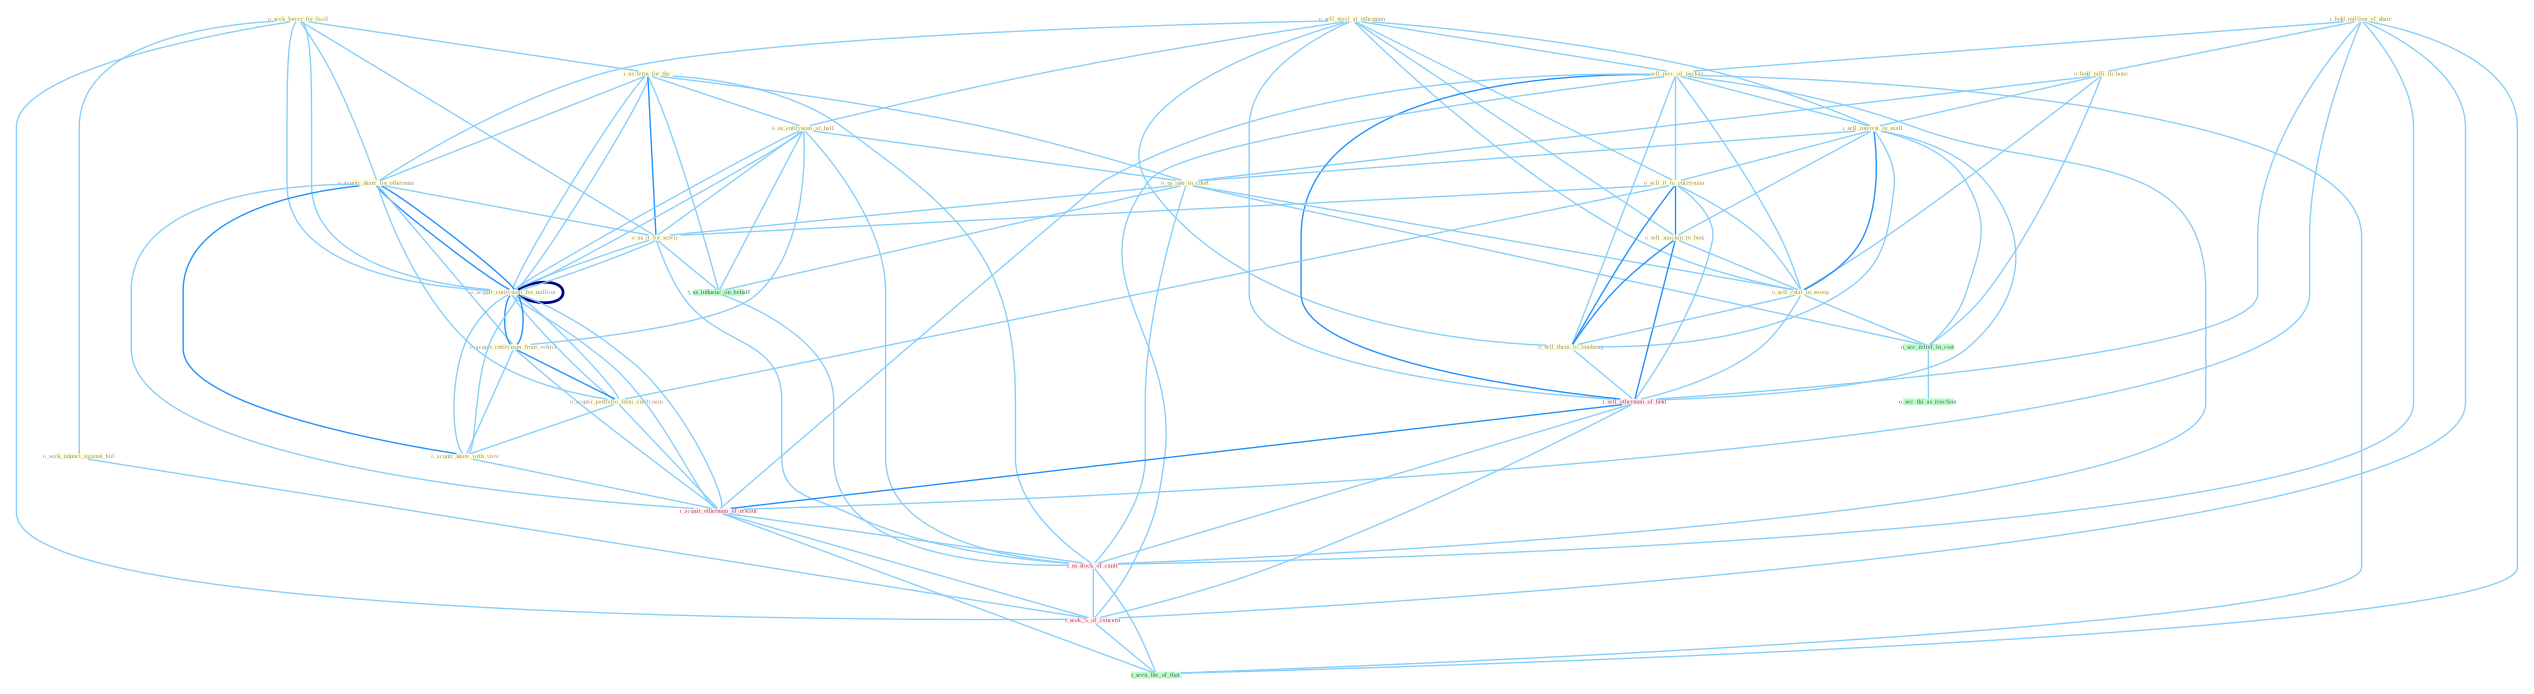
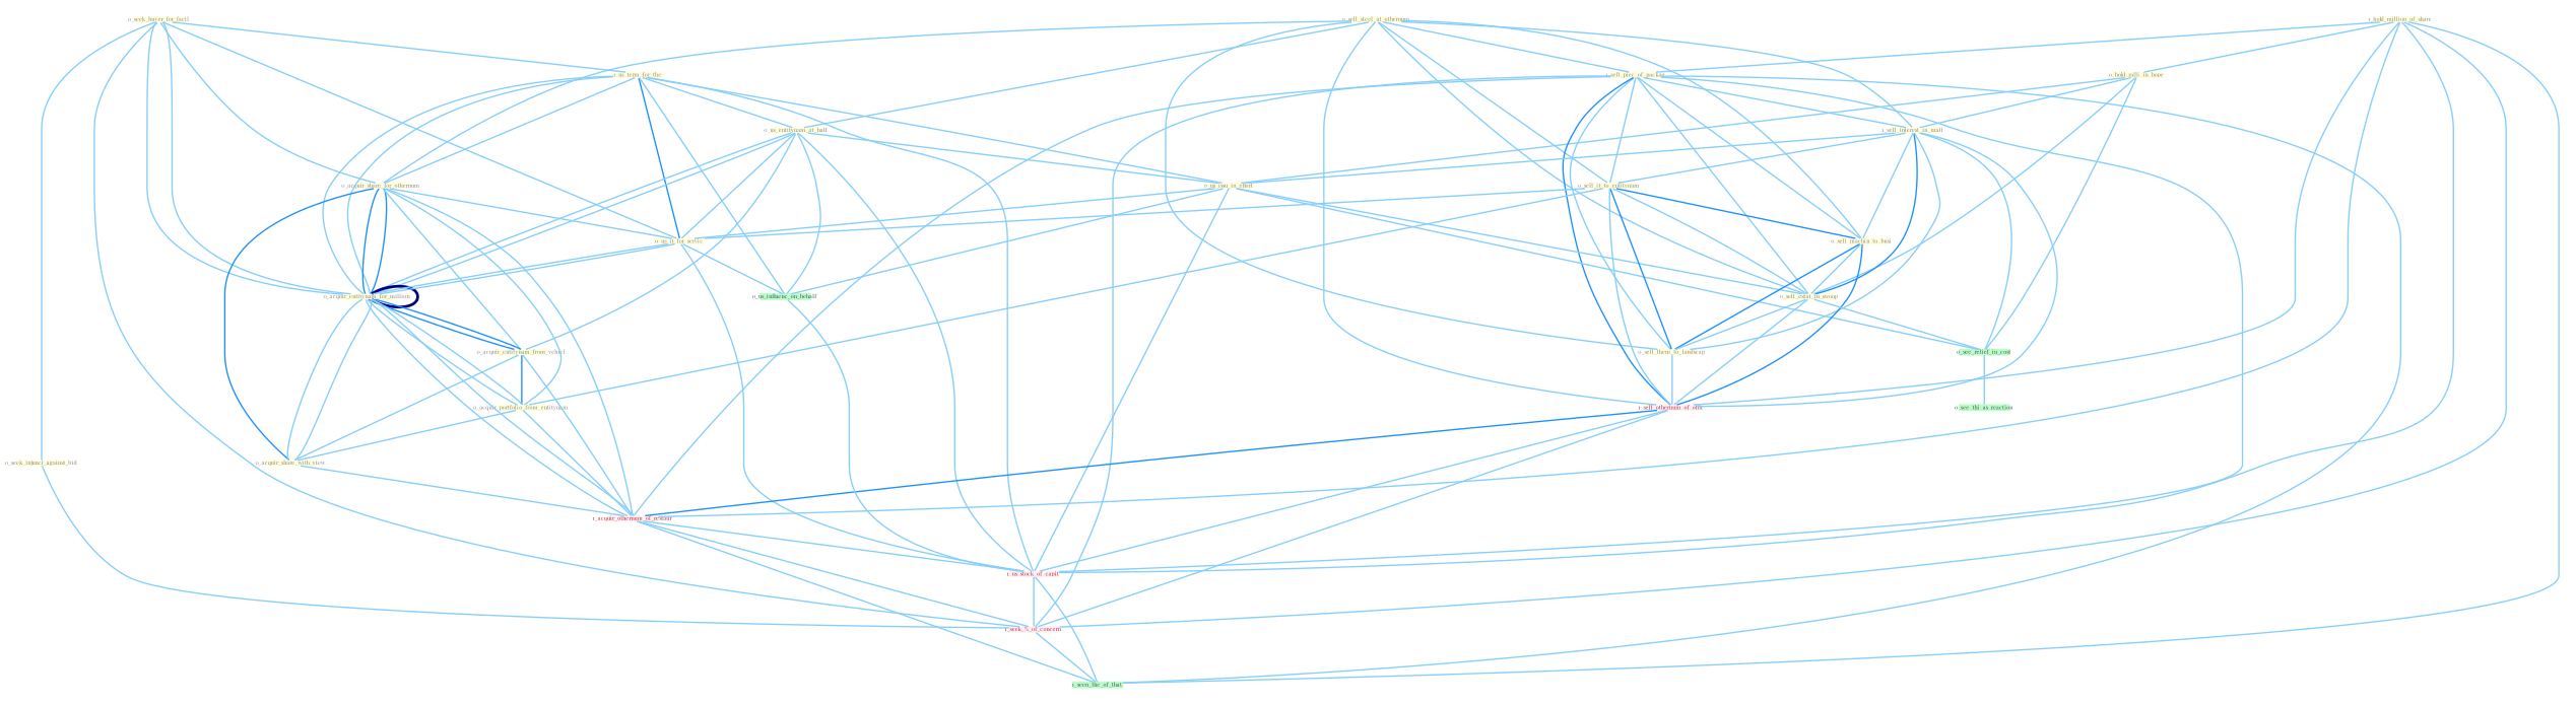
  graph {
    fontname="Playfair Display"
    node [color="#ffffe0" fixedsize=true fontcolor="#8b7d6b" fontname="Playfair Display" fontsize=4 shape=polygon style=filled]
    edge [color="#87cefa" fontname="Playfair Display" w=1]
    "1_hold_million_of_share " [height=.06 width=.5]
    "0_sell_steel_at_othernum " [height=.06 width=.5]
    "0_seek_buyer_for_facil " [height=.06 width=.5]
    "0_hold_ralli_in_hope " [height=.06 width=.5]
    "1_us_term_for_the " [height=.06 width=.5]
    "1_sell_piec_of_packag " [height=.06 width=.5]
    "1_sell_interest_in_mall " [height=.06 width=.5]
    "0_us_entitynam_at_half " [height=.06 width=.5]
    "0_us_issu_in_effort " [height=.06 width=.5]
    "0_sell_it_to_entitynam " [height=.06 width=.5]
    "0_acquir_share_for_othernum " [height=.06 width=.5]
    "0_sell_machin_to_busi " [height=.06 width=.5]
    "0_acquir_entitynam_for_million " [height=.06 width=.5]
    "0_seek_injunct_against_bid " [height=.06 width=.5]
    "0_acquir_entitynam_from_vehicl " [height=.06 width=.5]
    "0_sell_estat_in_swoop " [height=.06 width=.5]
    "0_sell_them_to_landscap " [height=.06 width=.5]
    "0_us_it_for_servic " [height=.06 width=.5]
    "0_acquir_portfolio_from_entitynam " [height=.06 width=.5]
    "0_acquir_share_with_view " [height=.06 width=.5]
-   "1_sell_othernum_of_offic " [color="#fff0f5" fontcolor="#b22222" height=.06 width=.5 label="1_sell_othernum_of_hold"]
+   "1_sell_othernum_of_offic " [color="#fff0f5" fontcolor="#b22222" height=.06 width=.5]
    "1_acquir_othernum_of_restaur " [color="#fff0f5" fontcolor="#b22222" height=.06 width=.5]
    "1_us_stock_of_capit " [color="#fff0f5" fontcolor="#b22222" height=.06 width=.5]
    "1_seek_%_of_concern " [color="#fff0f5" fontcolor="#b22222" height=.06 width=.5]
    "1_seen_the_of_that " [color="#BDFCC9" fontcolor="#2f4f4f" height=.06 width=.5]
    "0_see_relief_in_cost " [color="#BDFCC9" fontcolor="#2f4f4f" height=.06 width=.5]
-   "0_us_influenc_on_behalf " [color="#BDFCC9" fontcolor="#2f4f4f" height=.06 width=.5 label="5_us_influenc_on_behalf"]
+   "0_us_influenc_on_behalf " [color="#BDFCC9" fontcolor="#2f4f4f" height=.06 width=.5]
    "0_see_thi_as_reaction " [color="#BDFCC9" fontcolor="#2f4f4f" height=.06 width=.5]
    subgraph sub_1 {
      "1_hold_million_of_share "
      "0_sell_steel_at_othernum "
      "0_seek_buyer_for_facil "
      "0_hold_ralli_in_hope "
      "1_us_term_for_the "
      "1_sell_piec_of_packag "
      "1_sell_interest_in_mall "
      "0_us_entitynam_at_half "
      "0_us_issu_in_effort "
      "0_sell_it_to_entitynam "
      "0_acquir_share_for_othernum "
      "0_sell_machin_to_busi "
      "0_acquir_entitynam_for_million "
      "0_seek_injunct_against_bid "
      "0_acquir_entitynam_from_vehicl "
      "0_sell_estat_in_swoop "
      "0_sell_them_to_landscap "
      "0_us_it_for_servic "
      "0_acquir_portfolio_from_entitynam "
      "0_acquir_share_with_view "
    }
    subgraph sub_2 {
      "1_sell_othernum_of_offic "
      "1_acquir_othernum_of_restaur "
      "1_us_stock_of_capit "
      "1_seek_%_of_concern "
    }
    "1_hold_million_of_share " -- "0_hold_ralli_in_hope "
    "1_hold_million_of_share " -- "1_sell_piec_of_packag "
    "1_hold_million_of_share " -- "1_sell_othernum_of_offic "
    "1_hold_million_of_share " -- "1_acquir_othernum_of_restaur "
    "1_hold_million_of_share " -- "1_us_stock_of_capit "
    "1_hold_million_of_share " -- "1_seek_%_of_concern "
    "1_hold_million_of_share " -- "1_seen_the_of_that "
    "0_sell_steel_at_othernum " -- "1_sell_piec_of_packag "
    "0_sell_steel_at_othernum " -- "1_sell_interest_in_mall "
    "0_sell_steel_at_othernum " -- "0_us_entitynam_at_half "
    "0_sell_steel_at_othernum " -- "0_sell_it_to_entitynam "
    "0_sell_steel_at_othernum " -- "0_acquir_share_for_othernum "
    "0_sell_steel_at_othernum " -- "0_sell_machin_to_busi "
    "0_sell_steel_at_othernum " -- "0_sell_estat_in_swoop "
    "0_sell_steel_at_othernum " -- "0_sell_them_to_landscap "
    "0_sell_steel_at_othernum " -- "1_sell_othernum_of_offic "
    "0_seek_buyer_for_facil " -- "1_us_term_for_the "
    "0_seek_buyer_for_facil " -- "0_acquir_share_for_othernum "
    "0_seek_buyer_for_facil " -- "0_acquir_entitynam_for_million "
    "0_seek_buyer_for_facil " -- "0_acquir_entitynam_for_million "
    "0_seek_buyer_for_facil " -- "0_seek_injunct_against_bid "
    "0_seek_buyer_for_facil " -- "0_us_it_for_servic "
    "0_seek_buyer_for_facil " -- "1_seek_%_of_concern "
    "0_hold_ralli_in_hope " -- "1_sell_interest_in_mall "
    "0_hold_ralli_in_hope " -- "0_us_issu_in_effort "
    "0_hold_ralli_in_hope " -- "0_sell_estat_in_swoop "
    "0_hold_ralli_in_hope " -- "0_see_relief_in_cost "
    "1_us_term_for_the " -- "0_us_entitynam_at_half "
    "1_us_term_for_the " -- "0_us_issu_in_effort "
    "1_us_term_for_the " -- "0_acquir_share_for_othernum "
    "1_us_term_for_the " -- "0_acquir_entitynam_for_million "
    "1_us_term_for_the " -- "0_acquir_entitynam_for_million "
    "1_us_term_for_the " -- "0_us_it_for_servic " [color="#1e90ff" w=2]
    "1_us_term_for_the " -- "1_us_stock_of_capit "
    "1_us_term_for_the " -- "0_us_influenc_on_behalf "
    "1_sell_piec_of_packag " -- "1_sell_interest_in_mall "
    "1_sell_piec_of_packag " -- "0_sell_it_to_entitynam "
+   "1_sell_piec_of_packag " -- "0_sell_machin_to_busi "
    "1_sell_piec_of_packag " -- "0_sell_estat_in_swoop "
    "1_sell_piec_of_packag " -- "0_sell_them_to_landscap "
    "1_sell_piec_of_packag " -- "1_sell_othernum_of_offic " [color="#1e90ff" w=2]
    "1_sell_piec_of_packag " -- "1_acquir_othernum_of_restaur "
    "1_sell_piec_of_packag " -- "1_us_stock_of_capit "
    "1_sell_piec_of_packag " -- "1_seek_%_of_concern "
    "1_sell_piec_of_packag " -- "1_seen_the_of_that "
    "1_sell_interest_in_mall " -- "0_us_issu_in_effort "
    "1_sell_interest_in_mall " -- "0_sell_it_to_entitynam "
    "1_sell_interest_in_mall " -- "0_sell_machin_to_busi "
    "1_sell_interest_in_mall " -- "0_sell_estat_in_swoop " [color="#1e90ff" w=2]
    "1_sell_interest_in_mall " -- "0_sell_them_to_landscap "
    "1_sell_interest_in_mall " -- "1_sell_othernum_of_offic "
    "1_sell_interest_in_mall " -- "0_see_relief_in_cost "
    "0_us_entitynam_at_half " -- "0_us_issu_in_effort "
    "0_us_entitynam_at_half " -- "0_acquir_entitynam_for_million "
    "0_us_entitynam_at_half " -- "0_acquir_entitynam_for_million "
    "0_us_entitynam_at_half " -- "0_acquir_entitynam_from_vehicl "
    "0_us_entitynam_at_half " -- "0_us_it_for_servic "
    "0_us_entitynam_at_half " -- "1_us_stock_of_capit "
    "0_us_entitynam_at_half " -- "0_us_influenc_on_behalf "
    "0_us_issu_in_effort " -- "0_sell_estat_in_swoop "
    "0_us_issu_in_effort " -- "0_us_it_for_servic "
    "0_us_issu_in_effort " -- "1_us_stock_of_capit "
    "0_us_issu_in_effort " -- "0_see_relief_in_cost "
    "0_us_issu_in_effort " -- "0_us_influenc_on_behalf "
    "0_sell_it_to_entitynam " -- "0_sell_machin_to_busi " [color="#1e90ff" w=2]
    "0_sell_it_to_entitynam " -- "0_sell_estat_in_swoop "
    "0_sell_it_to_entitynam " -- "0_sell_them_to_landscap " [color="#1e90ff" w=2]
    "0_sell_it_to_entitynam " -- "0_us_it_for_servic "
    "0_sell_it_to_entitynam " -- "0_acquir_portfolio_from_entitynam "
    "0_sell_it_to_entitynam " -- "1_sell_othernum_of_offic "
    "0_acquir_share_for_othernum " -- "0_acquir_entitynam_for_million " [color="#1e90ff" w=2]
    "0_acquir_share_for_othernum " -- "0_acquir_entitynam_for_million " [color="#1e90ff" w=2]
    "0_acquir_share_for_othernum " -- "0_acquir_entitynam_from_vehicl "
    "0_acquir_share_for_othernum " -- "0_us_it_for_servic "
    "0_acquir_share_for_othernum " -- "0_acquir_portfolio_from_entitynam "
    "0_acquir_share_for_othernum " -- "0_acquir_share_with_view " [color="#1e90ff" w=2]
    "0_acquir_share_for_othernum " -- "1_acquir_othernum_of_restaur "
    "0_sell_machin_to_busi " -- "0_sell_estat_in_swoop "
    "0_sell_machin_to_busi " -- "0_sell_them_to_landscap " [color="#1e90ff" w=2]
    "0_sell_machin_to_busi " -- "1_sell_othernum_of_offic " [color="#1e90ff"]
    "0_acquir_entitynam_for_million " -- "0_acquir_entitynam_for_million " [color="#000080" style=bold w=4]
    "0_acquir_entitynam_for_million " -- "0_acquir_entitynam_from_vehicl " [color="#1e90ff" w=2]
    "0_acquir_entitynam_for_million " -- "0_us_it_for_servic "
    "0_acquir_entitynam_for_million " -- "0_acquir_portfolio_from_entitynam "
    "0_acquir_entitynam_for_million " -- "0_acquir_share_with_view "
    "0_acquir_entitynam_for_million " -- "1_acquir_othernum_of_restaur "
    "0_acquir_entitynam_for_million " -- "1_acquir_othernum_of_restaur "
    "0_seek_injunct_against_bid " -- "1_seek_%_of_concern "
    "0_acquir_entitynam_from_vehicl " -- "0_acquir_entitynam_for_million " [color="#1e90ff" w=2]
    "0_acquir_entitynam_from_vehicl " -- "0_acquir_portfolio_from_entitynam " [color="#1e90ff" w=2]
    "0_acquir_entitynam_from_vehicl " -- "0_acquir_share_with_view "
    "0_acquir_entitynam_from_vehicl " -- "1_acquir_othernum_of_restaur "
    "0_sell_estat_in_swoop " -- "0_sell_them_to_landscap "
    "0_sell_estat_in_swoop " -- "1_sell_othernum_of_offic "
    "0_sell_estat_in_swoop " -- "0_see_relief_in_cost "
    "0_sell_them_to_landscap " -- "1_sell_othernum_of_offic "
    "0_us_it_for_servic " -- "0_acquir_entitynam_for_million "
    "0_us_it_for_servic " -- "1_us_stock_of_capit "
    "0_us_it_for_servic " -- "0_us_influenc_on_behalf "
    "0_acquir_portfolio_from_entitynam " -- "0_acquir_entitynam_for_million "
    "0_acquir_portfolio_from_entitynam " -- "0_acquir_share_with_view "
    "0_acquir_portfolio_from_entitynam " -- "1_acquir_othernum_of_restaur "
    "0_acquir_share_with_view " -- "0_acquir_entitynam_for_million "
    "0_acquir_share_with_view " -- "1_acquir_othernum_of_restaur "
    "1_sell_othernum_of_offic " -- "1_acquir_othernum_of_restaur " [color="#1e90ff" w=2]
    "1_sell_othernum_of_offic " -- "1_us_stock_of_capit "
    "1_sell_othernum_of_offic " -- "1_seek_%_of_concern "
    "1_acquir_othernum_of_restaur " -- "1_us_stock_of_capit "
    "1_acquir_othernum_of_restaur " -- "1_seek_%_of_concern "
    "1_acquir_othernum_of_restaur " -- "1_seen_the_of_that "
    "1_us_stock_of_capit " -- "1_seek_%_of_concern "
    "1_us_stock_of_capit " -- "1_seen_the_of_that "
    "1_seek_%_of_concern " -- "1_seen_the_of_that "
    "0_see_relief_in_cost " -- "0_see_thi_as_reaction "
    "0_us_influenc_on_behalf " -- "1_us_stock_of_capit "
  }
